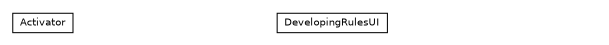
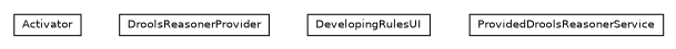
  digraph {
    nodesep=0.25
    ranksep=0.5
    node [fontcolor=black fontname=Helvetica fontsize=10.0 shape=plaintext]
    n1 [label=<<table title="org.universAAL.drools.Activator" border="0" cellborder="1" cellspacing="0" cellpadding="2" port="p" href="./Activator.html"> 		<tr><td><table border="0" cellspacing="0" cellpadding="1"> <tr><td align="center" balign="center"> Activator </td></tr> 		</table></td></tr> 		</table>>]
+   n2 [label=<<table title="org.universAAL.drools.DroolsReasonerProvider" border="0" cellborder="1" cellspacing="0" cellpadding="2" port="p" href="./DroolsReasonerProvider.html"> 		<tr><td><table border="0" cellspacing="0" cellpadding="1"> <tr><td align="center" balign="center"> DroolsReasonerProvider </td></tr> 		</table></td></tr> 		</table>>]
    n3 [label=<<table title="org.universAAL.drools.DevelopingRulesUI" border="0" cellborder="1" cellspacing="0" cellpadding="2" port="p" href="./DevelopingRulesUI.html"> 		<tr><td><table border="0" cellspacing="0" cellpadding="1"> <tr><td align="center" balign="center"> DevelopingRulesUI </td></tr> 		</table></td></tr> 		</table>>]
+   n4 [label=<<table title="org.universAAL.drools.ProvidedDroolsReasonerService" border="0" cellborder="1" cellspacing="0" cellpadding="2" port="p" href="./ProvidedDroolsReasonerService.html"> 		<tr><td><table border="0" cellspacing="0" cellpadding="1"> <tr><td align="center" balign="center"> ProvidedDroolsReasonerService </td></tr> 		</table></td></tr> 		</table>>]
  }
